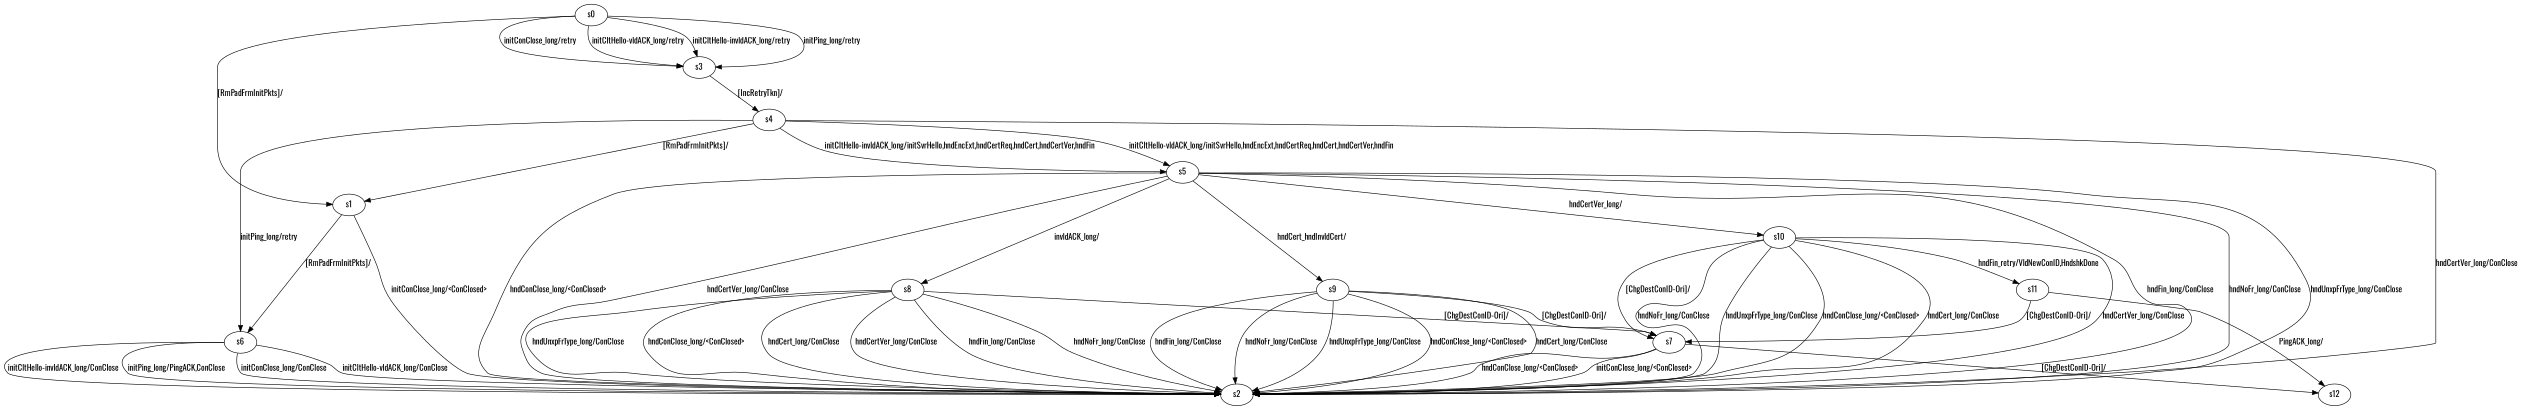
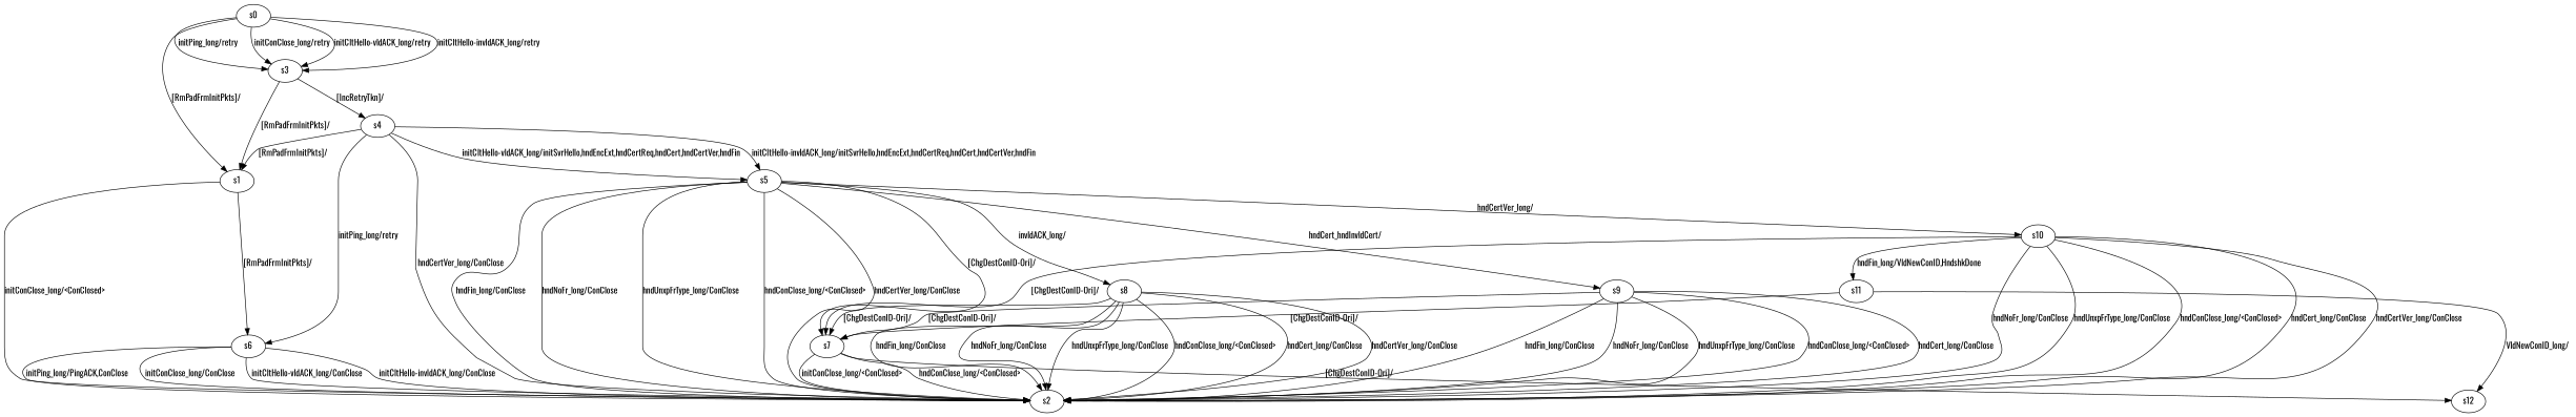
  digraph {
    fontname=Oswald
    node [fontname=Oswald]
    edge [fontname=Oswald]
    n1 [label=s0]
    n2 [label=s1]
    n3 [label=s3]
    n4 [label=s2]
    n5 [label=s6]
    n6 [label=s4]
    n7 [label=s5]
    n8 [label=s7]
    n9 [label=s8]
    n10 [label=s9]
    n11 [label=s10]
    n12 [label=s12]
    n13 [label=s11]
    n1 -> n2 [label="[RmPadFrmInitPkts]/ "]
    n1 -> n3 [label="initPing_long/retry "]
    n1 -> n3 [label="initConClose_long/retry "]
    n1 -> n3 [label="initCltHello-vldACK_long/retry "]
    n1 -> n3 [label="initCltHello-invldACK_long/retry "]
    n2 -> n4 [label="initConClose_long/<ConClosed> "]
    n2 -> n5 [label="[RmPadFrmInitPkts]/ "]
+   n3 -> n2 [label="[RmPadFrmInitPkts]/ "]
    n3 -> n6 [label="[IncRetryTkn]/ "]
    n5 -> n4 [label="initPing_long/PingACK,ConClose "]
    n5 -> n4 [label="initConClose_long/ConClose "]
    n5 -> n4 [label="initCltHello-vldACK_long/ConClose "]
    n5 -> n4 [label="initCltHello-invldACK_long/ConClose "]
    n6 -> n2 [label="[RmPadFrmInitPkts]/ "]
    n6 -> n4 [label="hndCertVer_long/ConClose "]
    n6 -> n5 [label="initPing_long/retry "]
    n6 -> n7 [label="initCltHello-vldACK_long/initSvrHello,hndEncExt,hndCertReq,hndCert,hndCertVer,hndFin "]
    n6 -> n7 [label="initCltHello-invldACK_long/initSvrHello,hndEncExt,hndCertReq,hndCert,hndCertVer,hndFin "]
    n7 -> n4 [label="hndFin_long/ConClose "]
    n7 -> n4 [label="hndNoFr_long/ConClose "]
    n7 -> n4 [label="hndUnxpFrType_long/ConClose "]
    n7 -> n4 [label="hndConClose_long/<ConClosed> "]
    n7 -> n4 [label="hndCertVer_long/ConClose "]
+   n7 -> n8 [label="[ChgDestConID-Ori]/ "]
    n7 -> n9 [label="invldACK_long/ "]
    n7 -> n10 [label="hndCert_hndInvldCert/ "]
    n7 -> n11 [label="hndCertVer_long/ "]
    n8 -> n4 [label="initConClose_long/<ConClosed> "]
    n8 -> n4 [label="hndConClose_long/<ConClosed> "]
    n8 -> n12 [label="[ChgDestConID-Ori]/ "]
    n9 -> n4 [label="hndFin_long/ConClose "]
    n9 -> n4 [label="hndNoFr_long/ConClose "]
    n9 -> n4 [label="hndUnxpFrType_long/ConClose "]
    n9 -> n4 [label="hndConClose_long/<ConClosed> "]
    n9 -> n4 [label="hndCert_long/ConClose "]
    n9 -> n4 [label="hndCertVer_long/ConClose "]
    n9 -> n8 [label="[ChgDestConID-Ori]/ "]
    n10 -> n4 [label="hndFin_long/ConClose "]
    n10 -> n4 [label="hndNoFr_long/ConClose "]
    n10 -> n4 [label="hndUnxpFrType_long/ConClose "]
    n10 -> n4 [label="hndConClose_long/<ConClosed> "]
    n10 -> n4 [label="hndCert_long/ConClose "]
    n10 -> n8 [label="[ChgDestConID-Ori]/ "]
    n11 -> n4 [label="hndNoFr_long/ConClose "]
    n11 -> n4 [label="hndUnxpFrType_long/ConClose "]
    n11 -> n4 [label="hndConClose_long/<ConClosed> "]
    n11 -> n4 [label="hndCert_long/ConClose "]
    n11 -> n4 [label="hndCertVer_long/ConClose "]
    n11 -> n8 [label="[ChgDestConID-Ori]/ "]
-   n11 -> n13 [label="hndFin_retry/VldNewConID,HndshkDone "]
+   n11 -> n13 [label="hndFin_long/VldNewConID,HndshkDone "]
    n13 -> n8 [label="[ChgDestConID-Ori]/ "]
-   n13 -> n12 [label="PingACK_long/ "]
+   n13 -> n12 [label="VldNewConID_long/ "]
  }
